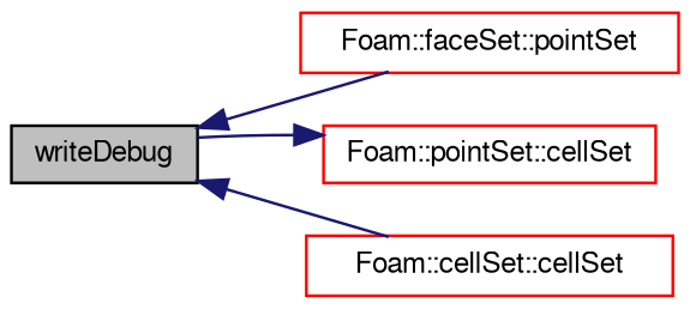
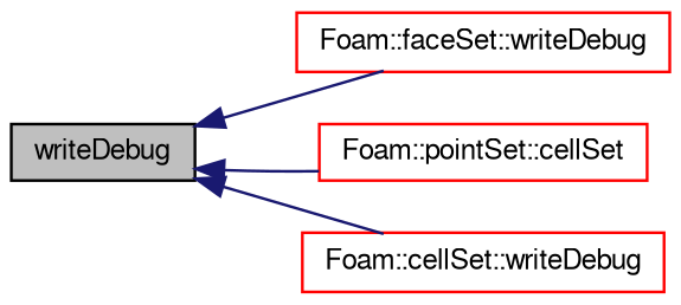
  digraph {
    rankdir=LR
    node [color=red fontname=FreeSans fontsize=10 shape=record]
    edge [color=midnightblue dir=back fontname=FreeSans fontsize=10 labelfontname=FreeSans labelfontsize=10 style=solid]
    n1 [color=black fillcolor=grey75 fontcolor=black height=0.2 label=writeDebug style=filled width=0.4]
-   n2 [height=0.2 label="Foam::faceSet::pointSet" width=0.4]
+   n2 [height=0.2 label="Foam::faceSet::writeDebug" width=0.4]
    n3 [height=0.2 label="Foam::pointSet::cellSet" width=0.4]
-   n4 [height=0.2 label="Foam::cellSet::cellSet" width=0.4]
+   n4 [height=0.2 label="Foam::cellSet::writeDebug" width=0.4]
    n1 -> n2
-   n3 -> n1
+   n1 -> n3
    n1 -> n4
  }
